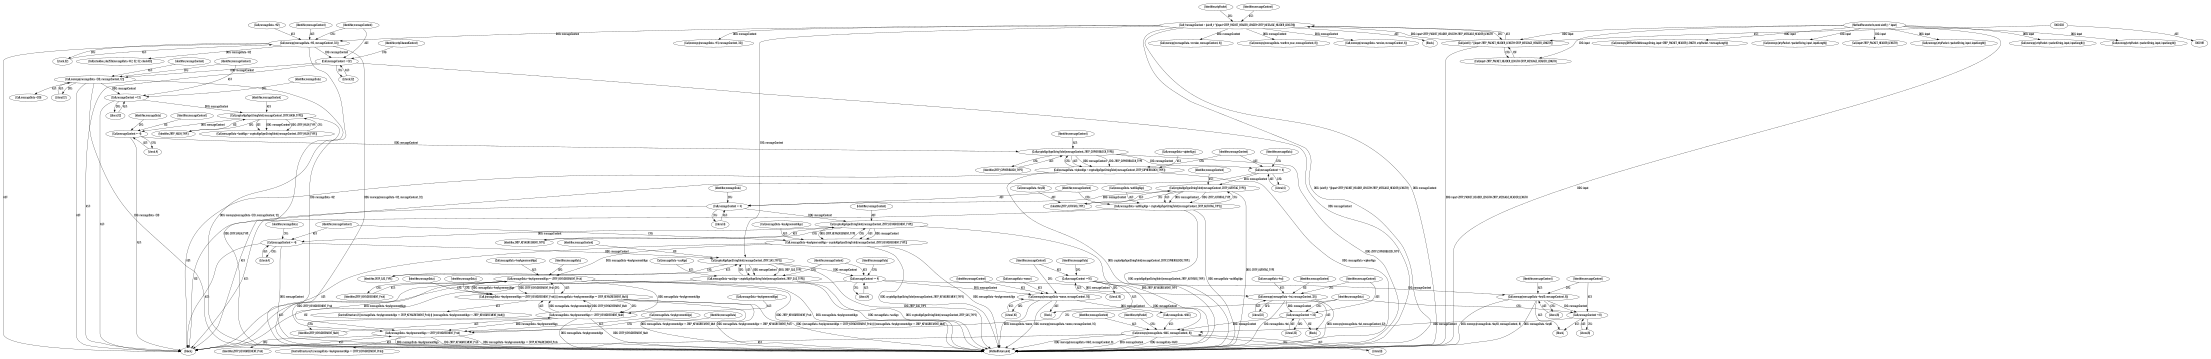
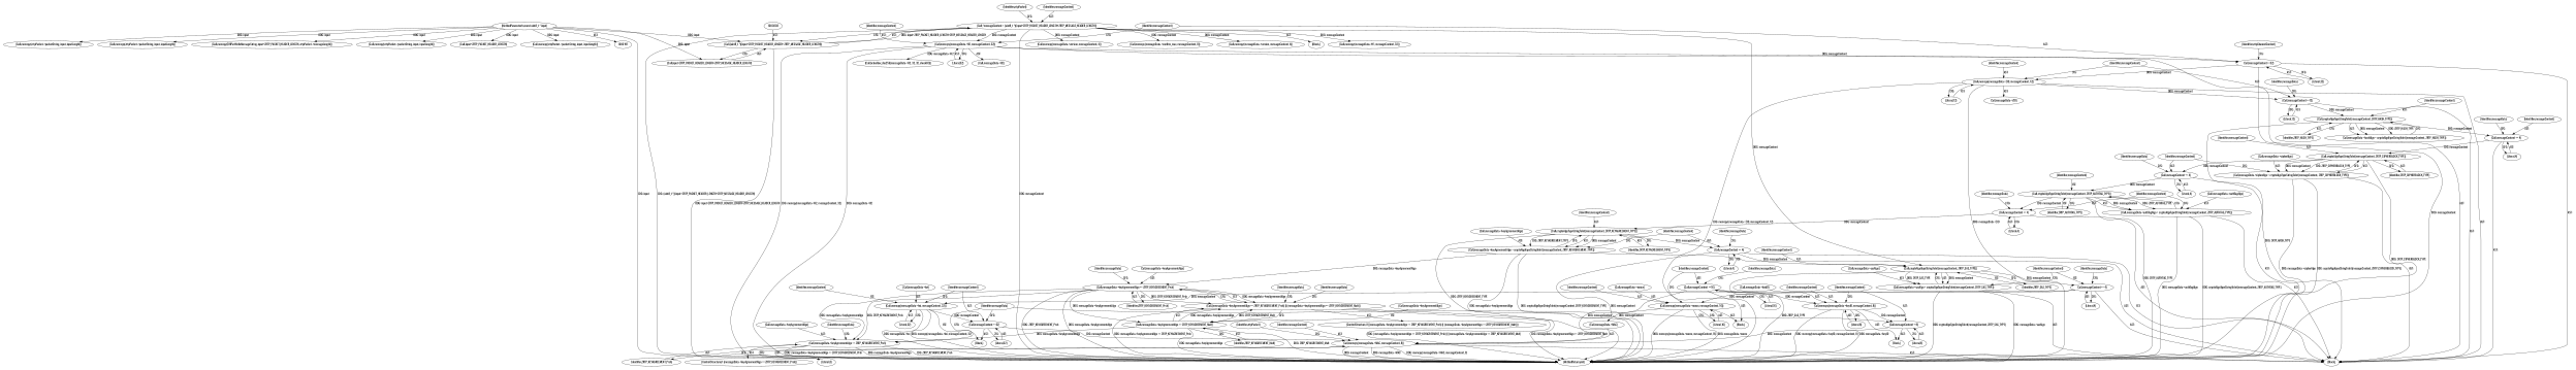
  digraph {
    fontname=Oswald
    node [fontname=Oswald]
    edge [fontname=Oswald]
    n1 [label="(Call,cryptoAlgoTypeStringToInt(messageContent, ZRTP_CIPHERBLOCK_TYPE))"]
    n2 [label="(Call,messageData->cipherAlgo = cryptoAlgoTypeStringToInt(messageContent, ZRTP_CIPHERBLOCK_TYPE))"]
    n3 [label="(Call,messageContent += 4)"]
    n4 [label="(Identifier,ZRTP_CIPHERBLOCK_TYPE)"]
    n5 [label="(MethodReturn,uint)"]
    n6 [label="(Block,)"]
    n7 [label="(Call,cryptoAlgoTypeStringToInt(messageContent, ZRTP_AUTHTAG_TYPE))"]
    n8 [label="(Literal,4)"]
    n9 [label="(Call,messageContent += 4)"]
    n10 [label="(Literal,4)"]
    n11 [label="(Call,cryptoAlgoTypeStringToInt(messageContent, ZRTP_HASH_TYPE))"]
    n12 [label="(Identifier,ZRTP_HASH_TYPE)"]
    n13 [label="(Call,messageData->hashAlgo = cryptoAlgoTypeStringToInt(messageContent, ZRTP_HASH_TYPE))"]
    n14 [label="(Call,messageContent +=12)"]
    n15 [label="(Literal,12)"]
    n16 [label="(Call,memcpy(messageData->ZID, messageContent, 12))"]
    n17 [label="(Literal,12)"]
    n18 [label="(Call,messageData->ZID)"]
    n19 [label="(Call,messageContent +=32)"]
    n20 [label="(Literal,32)"]
    n21 [label="(Call,memcpy(messageData->H2, messageContent, 32))"]
    n22 [label="(Call,bctoolbox_sha256(messageData->H2, 32, 32, checkH3))"]
    n23 [label="(Literal,32)"]
    n24 [label="(Call,*messageContent = (uint8_t *)(input+ZRTP_PACKET_HEADER_LENGTH+ZRTP_MESSAGE_HEADER_LENGTH))"]
    n25 [label="(Call,(uint8_t *)(input+ZRTP_PACKET_HEADER_LENGTH+ZRTP_MESSAGE_HEADER_LENGTH))"]
    n26 [label="(Call,cryptoAlgoTypeStringToInt(messageContent, ZRTP_SAS_TYPE))"]
    n27 [label="(Call,memcpy(messageData->version, messageContent, 4))"]
    n28 [label="(Call,memcpy(messageData->confirm_mac, messageContent, 8))"]
    n29 [label="(Call,memcpy(messageData->version, messageContent, 4))"]
    n30 [label="(Block,)"]
    n31 [label="(Call,memcpy(messageData->H1, messageContent, 32))"]
    n32 [label="(Call,input+ZRTP_PACKET_HEADER_LENGTH+ZRTP_MESSAGE_HEADER_LENGTH)"]
    n33 [label="(Call,messageData->sasAlgo = cryptoAlgoTypeStringToInt(messageContent, ZRTP_SAS_TYPE))"]
    n34 [label="(Call,messageContent += 4)"]
    n35 [label="(Identifier,ZRTP_SAS_TYPE)"]
    n36 [label="(MethodParameterIn,const uint8_t * input)"]
    n37 [label="(Call,memcpy(zrtpPacket->packetString, input, inputLength))"]
    n38 [label="(Call,memcpy(zrtpPacket->packetString, input, inputLength))"]
    n39 [label="(Call,memcpy(DHPartHelloMessageString, input+ZRTP_PACKET_HEADER_LENGTH, zrtpPacket->messageLength))"]
    n40 [label="(Call,memcpy(zrtpPacket->packetString, input, inputLength))"]
    n41 [label="(Call,input+ZRTP_PACKET_HEADER_LENGTH)"]
    n42 [label="(Call,memcpy(zrtpPacket->packetString, input, inputLength))"]
    1000191
    n44 [label="(Call,messageData->authTagAlgo = cryptoAlgoTypeStringToInt(messageContent, ZRTP_AUTHTAG_TYPE))"]
    n45 [label="(Call,messageContent += 4)"]
    n46 [label="(Identifier,ZRTP_AUTHTAG_TYPE)"]
    n47 [label="(Call,cryptoAlgoTypeStringToInt(messageContent, ZRTP_KEYAGREEMENT_TYPE))"]
    n48 [label="(Literal,4)"]
    n49 [label="(Call,messageData->keyAgreementAlgo = cryptoAlgoTypeStringToInt(messageContent, ZRTP_KEYAGREEMENT_TYPE))"]
    n50 [label="(Call,messageContent += 4)"]
    n51 [label="(Identifier,ZRTP_KEYAGREEMENT_TYPE)"]
    n52 [label="(Call,messageData->keyAgreementAlgo == ZRTP_KEYAGREEMENT_Prsh)"]
    n53 [label="(Literal,4)"]
    n54 [label="(Call,(messageData->keyAgreementAlgo == ZRTP_KEYAGREEMENT_Prsh) || (messageData->keyAgreementAlgo == ZRTP_KEYAGREEMENT_Mult))"]
    n55 [label="(Call,messageData->keyAgreementAlgo == ZRTP_KEYAGREEMENT_Mult)"]
    n56 [label="(Call,messageData->keyAgreementAlgo == ZRTP_KEYAGREEMENT_Prsh)"]
    n57 [label="(Identifier,ZRTP_KEYAGREEMENT_Prsh)"]
    n58 [label="(ControlStructure,if ((messageData->keyAgreementAlgo == ZRTP_KEYAGREEMENT_Prsh) || (messageData->keyAgreementAlgo == ZRTP_KEYAGREEMENT_Mult)))"]
    n59 [label="(Identifier,ZRTP_KEYAGREEMENT_Mult)"]
    n60 [label="(ControlStructure,if (messageData->keyAgreementAlgo == ZRTP_KEYAGREEMENT_Prsh))"]
    n61 [label="(Identifier,ZRTP_KEYAGREEMENT_Prsh)"]
    n62 [label="(Call,memcpy(messageData->nonce, messageContent, 16))"]
    n63 [label="(Call,memcpy(messageData->hvi, messageContent, 32))"]
    n64 [label="(Literal,4)"]
    n65 [label="(Block,)"]
    n66 [label="(Literal,16)"]
    n67 [label="(Call,messageData->MAC)"]
    n68 [label="(Call,messageContent +=32)"]
    n69 [label="(Literal,32)"]
    n70 [label="(Block,)"]
    n71 [label="(Call,messageContent +=16)"]
    n72 [label="(Call,memcpy(messageData->keyID, messageContent, 8))"]
    n73 [label="(Call,memcpy(messageData->MAC, messageContent, 8))"]
    n74 [label="(Literal,16)"]
    n75 [label="(Call,messageContent +=8)"]
    n76 [label="(Literal,8)"]
    n77 [label="(Block,)"]
    n78 [label="(Literal,8)"]
    n79 [label="(Literal,8)"]
    n80 [label="(Literal,32)"]
    n81 [label="(Identifier,messageContent)"]
    n82 [label="(Identifier,zrtpPacket)"]
    n83 [label="(Identifier,messageContent)"]
    n84 [label="(Identifier,messageContent)"]
    n85 [label="(Identifier,messageData)"]
    n86 [label="(Identifier,messageContent)"]
    n87 [label="(Identifier,messageData)"]
    n88 [label="(Call,messageData->keyAgreementAlgo)"]
    n89 [label="(Identifier,messageContent)"]
    n90 [label="(Identifier,messageData)"]
    n91 [label="(Identifier,messageContent)"]
    n92 [label="(Identifier,messageContent)"]
    n93 [label="(Identifier,messageContent)"]
    n94 [label="(Identifier,messageData)"]
    n95 [label="(Identifier,messageData)"]
    n96 [label="(Identifier,messageContent)"]
    n97 [label="(Identifier,zrtpChannelContext)"]
    n98 [label="(Identifier,messageData)"]
    n99 [label="(Identifier,messageData)"]
    n100 [label="(Call,messageData->keyAgreementAlgo)"]
    n101 [label="(Identifier,zrtpPacket)"]
    n102 [label="(Identifier,messageContent)"]
    n103 [label="(Identifier,messageData)"]
    n104 [label="(Call,messageData->cipherAlgo)"]
    n105 [label="(Call,messageData->keyAgreementAlgo)"]
    n106 [label="(Identifier,messageContent)"]
    n107 [label="(Identifier,messageContent)"]
    n108 [label="(Identifier,messageContent)"]
    n109 [label="(Identifier,messageContent)"]
    n110 [label="(Identifier,messageData)"]
    n111 [label="(Identifier,messageContent)"]
    n112 [label="(Call,messageData->sasAlgo)"]
    n113 [label="(Call,messageData->nonce)"]
    n114 [label="(Identifier,messageContent)"]
    n115 [label="(Identifier,messageContent)"]
    n116 [label="(Identifier,messageData)"]
    n117 [label="(Call,messageData->keyID)"]
    n118 [label="(Identifier,messageData)"]
    n119 [label="(Identifier,messageContent)"]
    n120 [label="(Call,messageData->keyAgreementAlgo)"]
    n121 [label="(Call,messageData->hvi)"]
    n122 [label="(Identifier,messageContent)"]
    n123 [label="(Identifier,messageContent)"]
    n124 [label="(Identifier,messageData)"]
    n125 [label="(Identifier,messageContent)"]
    n126 [label="(Identifier,messageContent)"]
    n127 [label="(Call,messageData->authTagAlgo)"]
    n128 [label="(Call,messageData->H2)"]
    1000203
    n1 -> n2 [label="AST: "]
    n1 -> n2 [label="DDG: messageContent"]
    n1 -> n2 [label="DDG: ZRTP_CIPHERBLOCK_TYPE"]
    n1 -> n3 [label="DDG: messageContent"]
    n1 -> n4 [label="CFG: "]
    n1 -> n5 [label="DDG: ZRTP_CIPHERBLOCK_TYPE"]
    n2 -> n1 [label="CFG: "]
    n2 -> n5 [label="DDG: cryptoAlgoTypeStringToInt(messageContent, ZRTP_CIPHERBLOCK_TYPE)"]
    n2 -> n5 [label="DDG: messageData->cipherAlgo"]
    n2 -> n6 [label="AST: "]
    n3 -> n6 [label="AST: "]
    n3 -> n7 [label="DDG: messageContent"]
    n3 -> n8 [label="CFG: "]
    n4 -> n1 [label="AST: "]
    n7 -> n5 [label="DDG: ZRTP_AUTHTAG_TYPE"]
    n7 -> n44 [label="AST: "]
    n7 -> n44 [label="DDG: messageContent"]
    n7 -> n44 [label="DDG: ZRTP_AUTHTAG_TYPE"]
    n7 -> n45 [label="DDG: messageContent"]
    n7 -> n46 [label="CFG: "]
    n8 -> n3 [label="AST: "]
    n9 -> n1 [label="DDG: messageContent"]
    n9 -> n6 [label="AST: "]
    n9 -> n10 [label="CFG: "]
    n10 -> n9 [label="AST: "]
    n11 -> n5 [label="DDG: ZRTP_HASH_TYPE"]
    n11 -> n9 [label="DDG: messageContent"]
    n11 -> n12 [label="CFG: "]
    n11 -> n13 [label="AST: "]
    n11 -> n13 [label="DDG: messageContent"]
    n11 -> n13 [label="DDG: ZRTP_HASH_TYPE"]
    n12 -> n11 [label="AST: "]
    n13 -> n11 [label="CFG: "]
    n14 -> n6 [label="AST: "]
    n14 -> n11 [label="DDG: messageContent"]
    n14 -> n15 [label="CFG: "]
    n15 -> n14 [label="AST: "]
    n16 -> n5 [label="DDG: memcpy(messageData->ZID, messageContent, 12)"]
    n16 -> n5 [label="DDG: messageData->ZID"]
    n16 -> n6 [label="AST: "]
    n16 -> n14 [label="DDG: messageContent"]
    n16 -> n17 [label="CFG: "]
    n16 -> n18 [label="AST: "]
    n17 -> n16 [label="AST: "]
    n19 -> n5 [label="DDG: messageContent"]
    n19 -> n6 [label="AST: "]
    n19 -> n16 [label="DDG: messageContent"]
    n19 -> n20 [label="CFG: "]
    n20 -> n19 [label="AST: "]
    n21 -> n5 [label="DDG: memcpy(messageData->H2, messageContent, 32)"]
    n21 -> n5 [label="DDG: messageData->H2"]
    n21 -> n6 [label="AST: "]
    n21 -> n19 [label="DDG: messageContent"]
    n21 -> n22 [label="DDG: messageData->H2"]
    n21 -> n23 [label="CFG: "]
    n23 -> n21 [label="AST: "]
    n24 -> n5 [label="DDG: messageContent"]
    n24 -> n5 [label="DDG: (uint8_t *)(input+ZRTP_PACKET_HEADER_LENGTH+ZRTP_MESSAGE_HEADER_LENGTH)"]
    n24 -> n21 [label="DDG: messageContent"]
    n24 -> n25 [label="CFG: "]
    n24 -> n26 [label="DDG: messageContent"]
    n24 -> n27 [label="DDG: messageContent"]
    n24 -> n28 [label="DDG: messageContent"]
    n24 -> n29 [label="DDG: messageContent"]
    n24 -> n30 [label="AST: "]
    n24 -> n31 [label="DDG: messageContent"]
    n25 -> n5 [label="DDG: input+ZRTP_PACKET_HEADER_LENGTH+ZRTP_MESSAGE_HEADER_LENGTH"]
    n25 -> n24 [label="AST: "]
    n25 -> n24 [label="DDG: input+ZRTP_PACKET_HEADER_LENGTH+ZRTP_MESSAGE_HEADER_LENGTH"]
    n25 -> n32 [label="CFG: "]
    n26 -> n5 [label="DDG: ZRTP_SAS_TYPE"]
    n26 -> n33 [label="AST: "]
    n26 -> n33 [label="DDG: messageContent"]
    n26 -> n33 [label="DDG: ZRTP_SAS_TYPE"]
    n26 -> n34 [label="DDG: messageContent"]
    n26 -> n35 [label="CFG: "]
    n32 -> n25 [label="AST: "]
    n33 -> n5 [label="DDG: messageData->sasAlgo"]
    n33 -> n5 [label="DDG: cryptoAlgoTypeStringToInt(messageContent, ZRTP_SAS_TYPE)"]
    n33 -> n6 [label="AST: "]
    n33 -> n26 [label="CFG: "]
    n34 -> n6 [label="AST: "]
    n34 -> n62 [label="DDG: messageContent"]
    n34 -> n63 [label="DDG: messageContent"]
    n34 -> n64 [label="CFG: "]
    n35 -> n26 [label="AST: "]
    n36 -> n5 [label="DDG: input"]
    n36 -> n25 [label="DDG: input"]
    n36 -> n32 [label="DDG: input"]
    n36 -> n37 [label="DDG: input"]
    n36 -> n38 [label="DDG: input"]
    n36 -> n39 [label="DDG: input"]
    n36 -> n40 [label="DDG: input"]
    n36 -> n41 [label="DDG: input"]
    n36 -> n42 [label="DDG: input"]
-   1000203 -> 1000191 [label="AST: "]
+   n36 -> 1000191 [label="AST: "]
    n44 -> n5 [label="DDG: messageData->authTagAlgo"]
    n44 -> n5 [label="DDG: cryptoAlgoTypeStringToInt(messageContent, ZRTP_AUTHTAG_TYPE)"]
    n44 -> n6 [label="AST: "]
    n44 -> n7 [label="CFG: "]
    n45 -> n6 [label="AST: "]
    n45 -> n47 [label="DDG: messageContent"]
    n45 -> n48 [label="CFG: "]
    n46 -> n7 [label="AST: "]
    n47 -> n5 [label="DDG: ZRTP_KEYAGREEMENT_TYPE"]
    n47 -> n49 [label="AST: "]
    n47 -> n49 [label="DDG: messageContent"]
    n47 -> n49 [label="DDG: ZRTP_KEYAGREEMENT_TYPE"]
    n47 -> n50 [label="DDG: messageContent"]
    n47 -> n51 [label="CFG: "]
    n48 -> n45 [label="AST: "]
    n49 -> n5 [label="DDG: messageData->keyAgreementAlgo"]
    n49 -> n5 [label="DDG: cryptoAlgoTypeStringToInt(messageContent, ZRTP_KEYAGREEMENT_TYPE)"]
    n49 -> n6 [label="AST: "]
    n49 -> n47 [label="CFG: "]
    n49 -> n52 [label="DDG: messageData->keyAgreementAlgo"]
    n50 -> n5 [label="DDG: messageContent"]
    n50 -> n6 [label="AST: "]
    n50 -> n26 [label="DDG: messageContent"]
    n50 -> n53 [label="CFG: "]
    n51 -> n47 [label="AST: "]
    n52 -> n5 [label="DDG: ZRTP_KEYAGREEMENT_Prsh"]
    n52 -> n5 [label="DDG: messageData->keyAgreementAlgo"]
    n52 -> n54 [label="AST: "]
    n52 -> n54 [label="DDG: messageData->keyAgreementAlgo"]
    n52 -> n54 [label="DDG: ZRTP_KEYAGREEMENT_Prsh"]
    n52 -> n55 [label="DDG: messageData->keyAgreementAlgo"]
    n52 -> n56 [label="DDG: messageData->keyAgreementAlgo"]
    n52 -> n56 [label="DDG: ZRTP_KEYAGREEMENT_Prsh"]
    n52 -> n57 [label="CFG: "]
    n53 -> n50 [label="AST: "]
    n54 -> n5 [label="DDG: messageData->keyAgreementAlgo == ZRTP_KEYAGREEMENT_Prsh"]
    n54 -> n5 [label="DDG: (messageData->keyAgreementAlgo == ZRTP_KEYAGREEMENT_Prsh) || (messageData->keyAgreementAlgo == ZRTP_KEYAGREEMENT_Mult)"]
    n54 -> n5 [label="DDG: messageData->keyAgreementAlgo == ZRTP_KEYAGREEMENT_Mult"]
    n54 -> n52 [label="CFG: "]
    n54 -> n55 [label="CFG: "]
    n54 -> n58 [label="AST: "]
    n55 -> n5 [label="DDG: ZRTP_KEYAGREEMENT_Mult"]
    n55 -> n5 [label="DDG: messageData->keyAgreementAlgo"]
    n55 -> n54 [label="AST: "]
    n55 -> n54 [label="DDG: messageData->keyAgreementAlgo"]
    n55 -> n54 [label="DDG: ZRTP_KEYAGREEMENT_Mult"]
    n55 -> n56 [label="DDG: messageData->keyAgreementAlgo"]
    n55 -> n59 [label="CFG: "]
    n56 -> n5 [label="DDG: messageData->keyAgreementAlgo"]
    n56 -> n5 [label="DDG: ZRTP_KEYAGREEMENT_Prsh"]
    n56 -> n5 [label="DDG: messageData->keyAgreementAlgo == ZRTP_KEYAGREEMENT_Prsh"]
    n56 -> n60 [label="AST: "]
    n56 -> n61 [label="CFG: "]
    n57 -> n52 [label="AST: "]
    n59 -> n55 [label="AST: "]
    n61 -> n56 [label="AST: "]
    n62 -> n5 [label="DDG: messageData->nonce"]
    n62 -> n5 [label="DDG: memcpy(messageData->nonce, messageContent, 16)"]
    n62 -> n65 [label="AST: "]
    n62 -> n66 [label="CFG: "]
    n62 -> n67 [label="DDG: messageContent"]
    n63 -> n5 [label="DDG: memcpy(messageData->hvi, messageContent, 32)"]
    n63 -> n5 [label="DDG: messageData->hvi"]
    n63 -> n68 [label="DDG: messageContent"]
    n63 -> n69 [label="CFG: "]
    n63 -> n70 [label="AST: "]
    n64 -> n34 [label="AST: "]
    n66 -> n62 [label="AST: "]
    n67 -> n73 [label="AST: "]
    n68 -> n70 [label="AST: "]
    n68 -> n73 [label="DDG: messageContent"]
    n68 -> n80 [label="CFG: "]
    n69 -> n63 [label="AST: "]
    n71 -> n65 [label="AST: "]
    n71 -> n72 [label="DDG: messageContent"]
    n71 -> n73 [label="DDG: messageContent"]
    n71 -> n74 [label="CFG: "]
    n72 -> n5 [label="DDG: messageData->keyID"]
    n72 -> n5 [label="DDG: memcpy(messageData->keyID, messageContent, 8)"]
    n72 -> n75 [label="DDG: messageContent"]
    n72 -> n76 [label="CFG: "]
    n72 -> n77 [label="AST: "]
    n73 -> n5 [label="DDG: memcpy(messageData->MAC, messageContent, 8)"]
    n73 -> n5 [label="DDG: messageContent"]
    n73 -> n5 [label="DDG: messageData->MAC"]
    n73 -> n6 [label="AST: "]
    n73 -> n78 [label="CFG: "]
    n74 -> n71 [label="AST: "]
    n75 -> n73 [label="DDG: messageContent"]
    n75 -> n77 [label="AST: "]
    n75 -> n79 [label="CFG: "]
    n76 -> n72 [label="AST: "]
    n78 -> n73 [label="AST: "]
    n79 -> n75 [label="AST: "]
    n80 -> n68 [label="AST: "]
    n81 -> n2 [label="CFG: "]
    n81 -> n3 [label="AST: "]
    n82 -> n24 [label="CFG: "]
    n83 -> n19 [label="AST: "]
    n83 -> n21 [label="CFG: "]
    n84 -> n24 [label="AST: "]
    n85 -> n9 [label="CFG: "]
    n86 -> n9 [label="AST: "]
    n87 -> n45 [label="CFG: "]
    n88 -> n49 [label="AST: "]
    n89 -> n47 [label="AST: "]
    n90 -> n71 [label="CFG: "]
    n91 -> n11 [label="AST: "]
    n92 -> n16 [label="AST: "]
    n93 -> n72 [label="AST: "]
    n94 -> n3 [label="CFG: "]
    n95 -> n50 [label="CFG: "]
    n96 -> n26 [label="AST: "]
    n97 -> n19 [label="CFG: "]
    n98 -> n52 [label="CFG: "]
    n99 -> n14 [label="CFG: "]
    n100 -> n56 [label="AST: "]
    n101 -> n73 [label="CFG: "]
    n102 -> n44 [label="CFG: "]
    n102 -> n45 [label="AST: "]
    n103 -> n56 [label="CFG: "]
    n103 -> n68 [label="CFG: "]
    n103 -> n75 [label="CFG: "]
    n104 -> n2 [label="AST: "]
    n105 -> n55 [label="AST: "]
    n106 -> n63 [label="CFG: "]
    n106 -> n68 [label="AST: "]
    n107 -> n1 [label="AST: "]
    n108 -> n33 [label="CFG: "]
    n108 -> n34 [label="AST: "]
    n109 -> n62 [label="AST: "]
    n110 -> n54 [label="CFG: "]
    n111 -> n7 [label="AST: "]
    n112 -> n33 [label="AST: "]
    n113 -> n62 [label="AST: "]
    n114 -> n72 [label="CFG: "]
    n114 -> n75 [label="AST: "]
    n115 -> n21 [label="AST: "]
    n116 -> n34 [label="CFG: "]
-   n117 -> n46 [label="AST: "]
+   n117 -> n72 [label="AST: "]
    n118 -> n54 [label="CFG: "]
    n119 -> n63 [label="AST: "]
    n120 -> n52 [label="AST: "]
    n121 -> n63 [label="AST: "]
    n122 -> n49 [label="CFG: "]
    n122 -> n50 [label="AST: "]
    n123 -> n14 [label="AST: "]
    n123 -> n16 [label="CFG: "]
    n124 -> n56 [label="CFG: "]
    n125 -> n73 [label="AST: "]
    n126 -> n62 [label="CFG: "]
    n126 -> n71 [label="AST: "]
    n127 -> n44 [label="AST: "]
-   n128 -> n21 [label="AST: "]
+   n21 -> n128 [label="AST: "]
    1000203 -> n25 [label="AST: "]
  }
